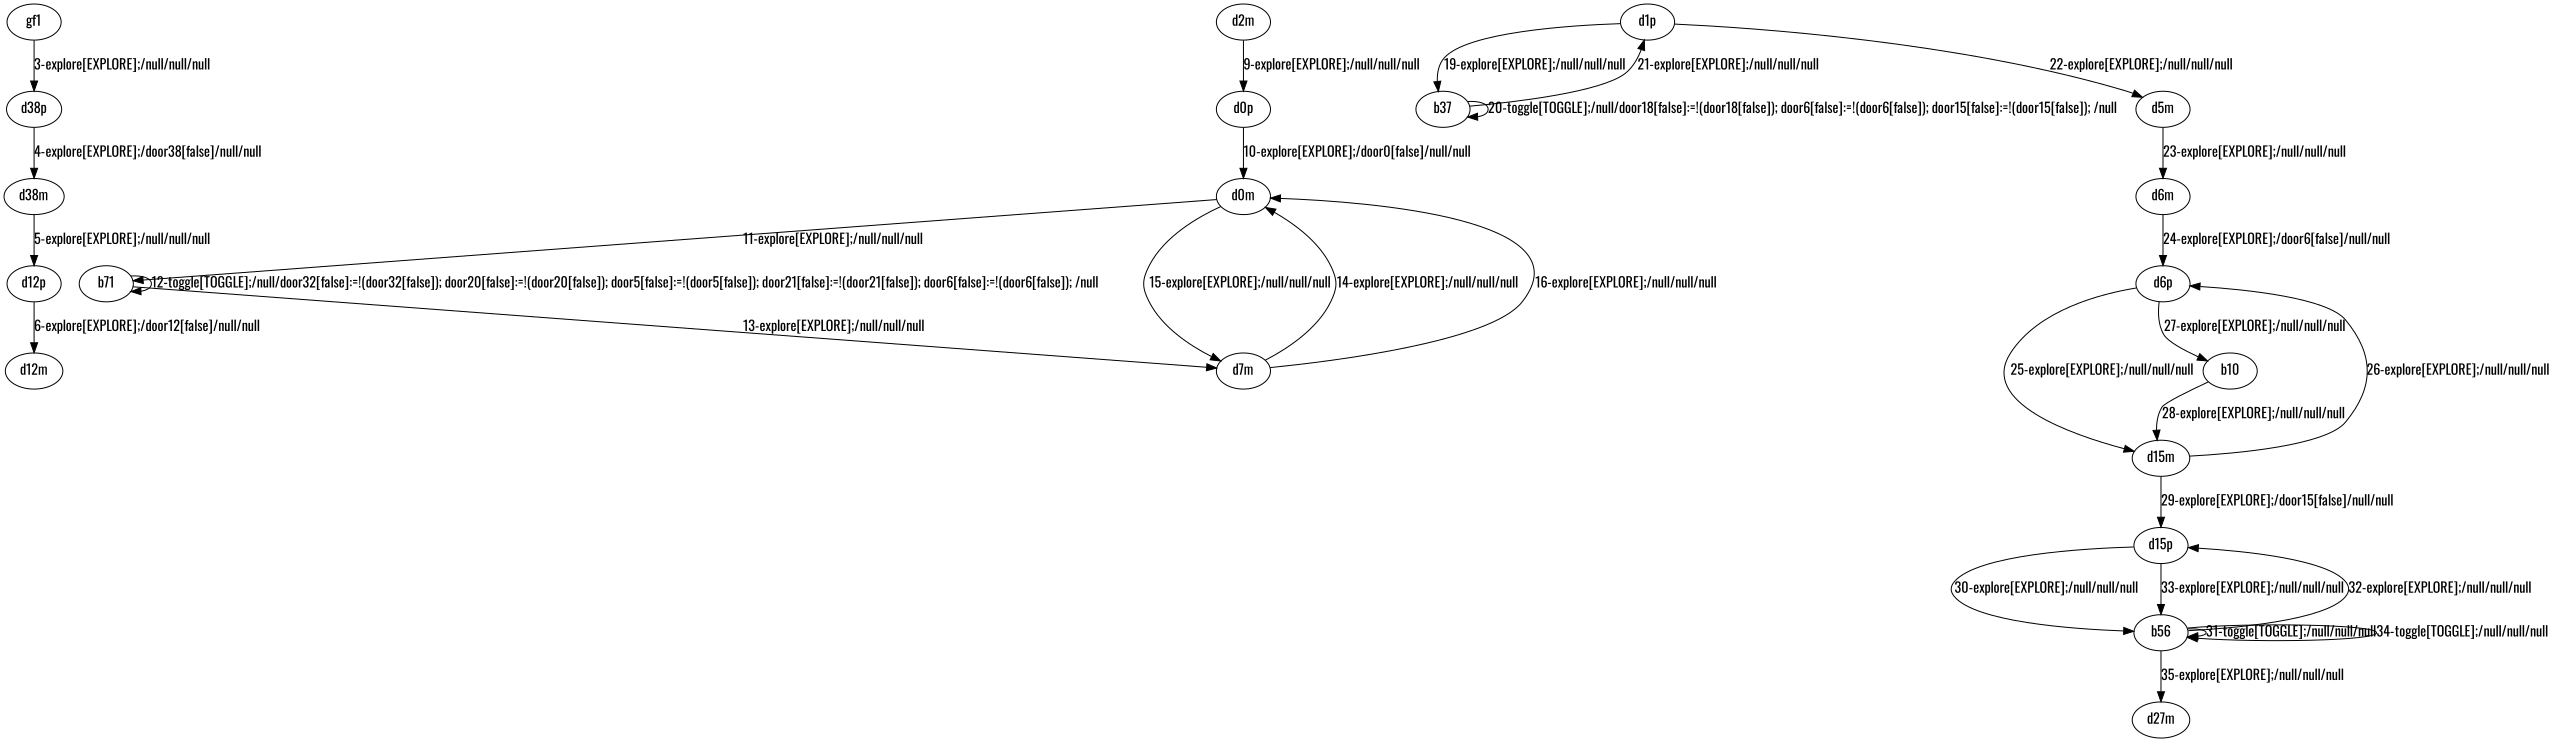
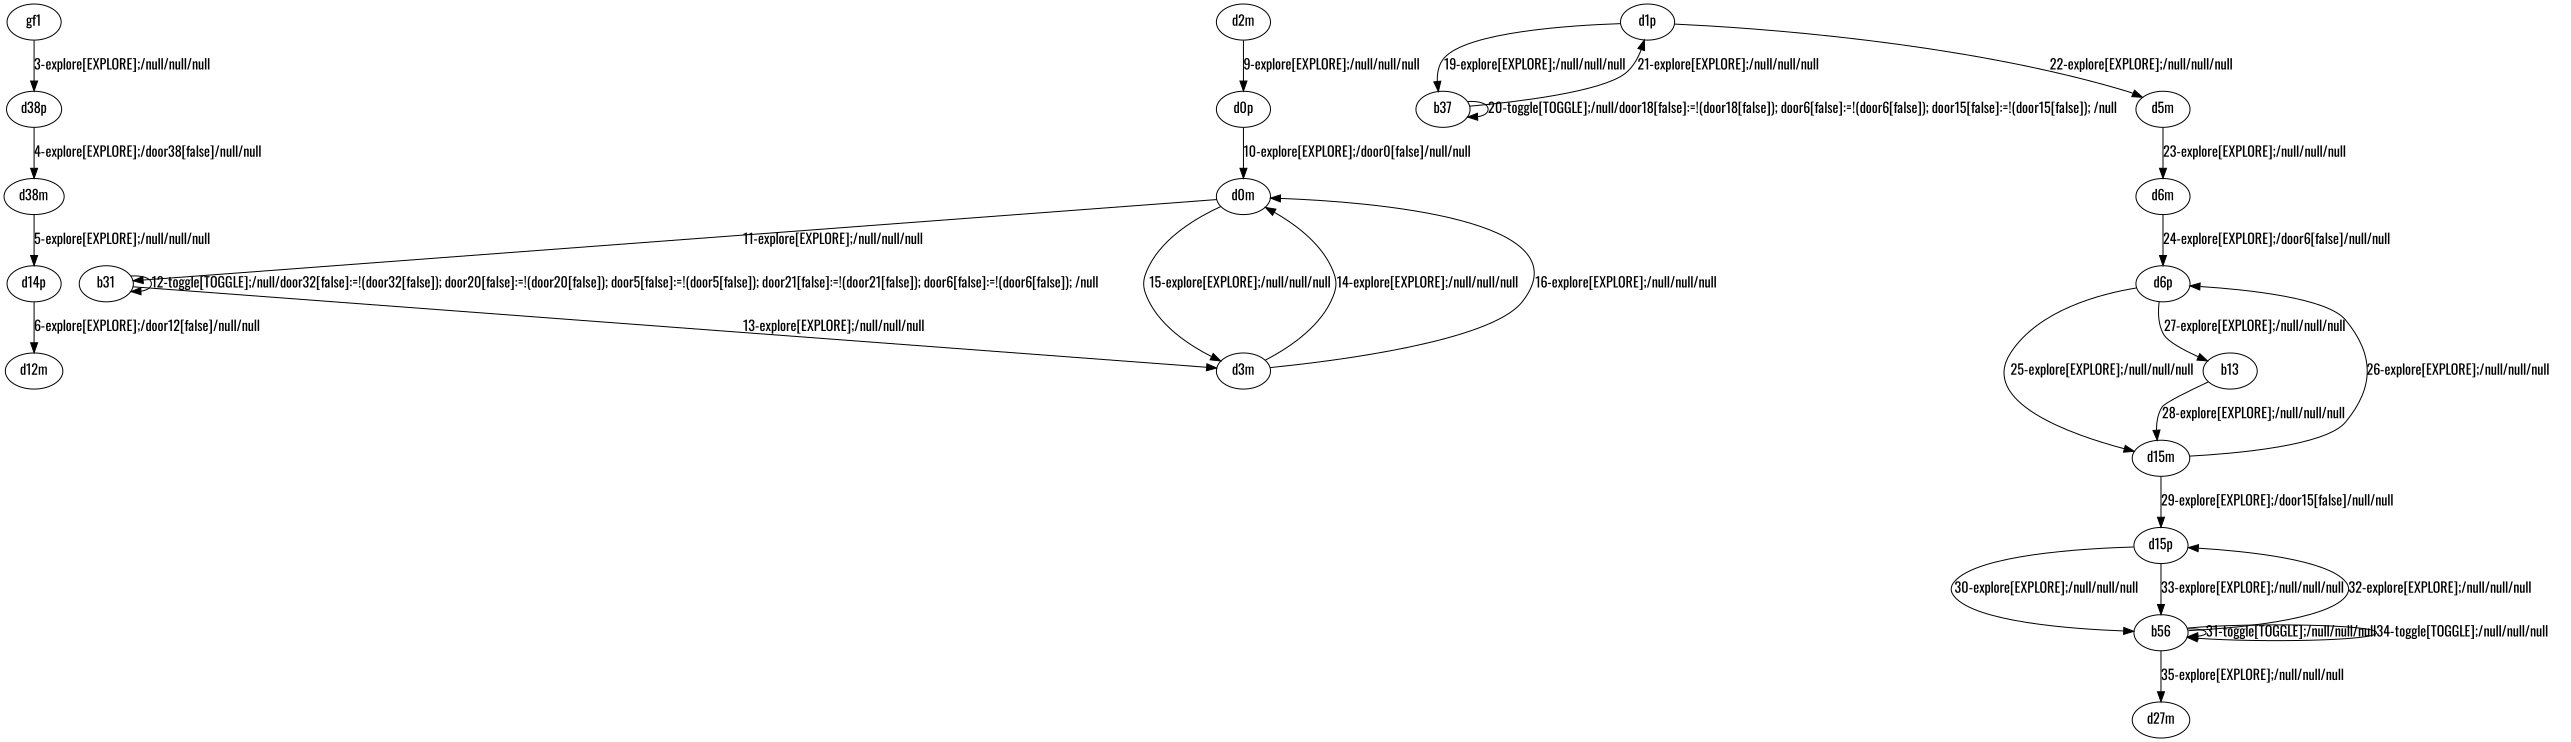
  digraph {
    fontname=Oswald
    node [fontname=Oswald]
    edge [fontname=Oswald]
    gf1
    d38p
    d38m
-   d12p
+   d12p [label=d14p]
    d12m
    d2m
    d0p
    d0m
-   b31 [label=b71]
-   d7m
+   b31
+   d7m [label=d3m]
    d1p
    b37
    d5m
    d6m
    d6p
    d15m
-   b10
+   b10 [label=b13]
    d15p
    b56
    d27m
    gf1 -> d38p [label="3-explore[EXPLORE];/null/null/null"]
    d38p -> d38m [label="4-explore[EXPLORE];/door38[false]/null/null"]
    d38m -> d12p [label="5-explore[EXPLORE];/null/null/null"]
    d12p -> d12m [label="6-explore[EXPLORE];/door12[false]/null/null"]
    d2m -> d0p [label="9-explore[EXPLORE];/null/null/null"]
    d0p -> d0m [label="10-explore[EXPLORE];/door0[false]/null/null"]
    d0m -> b31 [label="11-explore[EXPLORE];/null/null/null"]
    d0m -> d7m [label="15-explore[EXPLORE];/null/null/null"]
    b31 -> b31 [label="12-toggle[TOGGLE];/null/door32[false]:=!(door32[false]); door20[false]:=!(door20[false]); door5[false]:=!(door5[false]); door21[false]:=!(door21[false]); door6[false]:=!(door6[false]); /null"]
    b31 -> d7m [label="13-explore[EXPLORE];/null/null/null"]
    d7m -> d0m [label="14-explore[EXPLORE];/null/null/null"]
    d7m -> d0m [label="16-explore[EXPLORE];/null/null/null"]
    d1p -> b37 [label="19-explore[EXPLORE];/null/null/null"]
    d1p -> d5m [label="22-explore[EXPLORE];/null/null/null"]
    b37 -> d1p [label="21-explore[EXPLORE];/null/null/null"]
    b37 -> b37 [label="20-toggle[TOGGLE];/null/door18[false]:=!(door18[false]); door6[false]:=!(door6[false]); door15[false]:=!(door15[false]); /null"]
    d5m -> d6m [label="23-explore[EXPLORE];/null/null/null"]
    d6m -> d6p [label="24-explore[EXPLORE];/door6[false]/null/null"]
    d6p -> d15m [label="25-explore[EXPLORE];/null/null/null"]
    d6p -> b10 [label="27-explore[EXPLORE];/null/null/null"]
    d15m -> d6p [label="26-explore[EXPLORE];/null/null/null"]
    d15m -> d15p [label="29-explore[EXPLORE];/door15[false]/null/null"]
    b10 -> d15m [label="28-explore[EXPLORE];/null/null/null"]
    d15p -> b56 [label="30-explore[EXPLORE];/null/null/null"]
    d15p -> b56 [label="33-explore[EXPLORE];/null/null/null"]
    b56 -> d15p [label="32-explore[EXPLORE];/null/null/null"]
    b56 -> b56 [label="31-toggle[TOGGLE];/null/null/null"]
    b56 -> b56 [label="34-toggle[TOGGLE];/null/null/null"]
    b56 -> d27m [label="35-explore[EXPLORE];/null/null/null"]
  }
